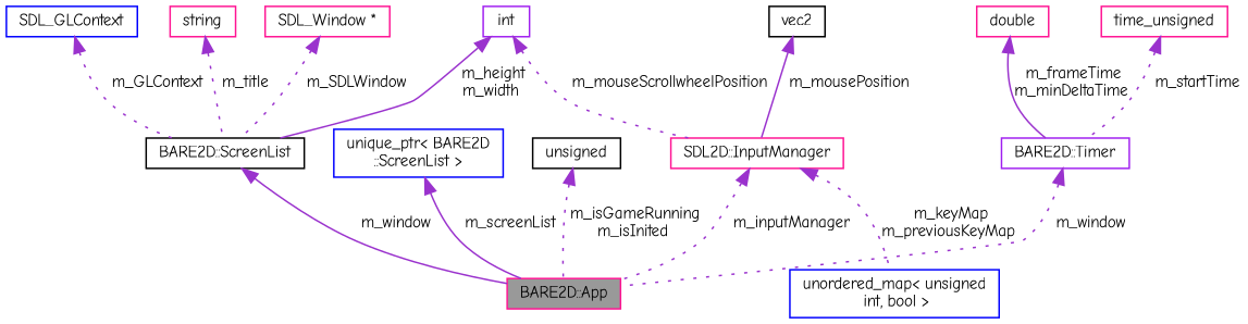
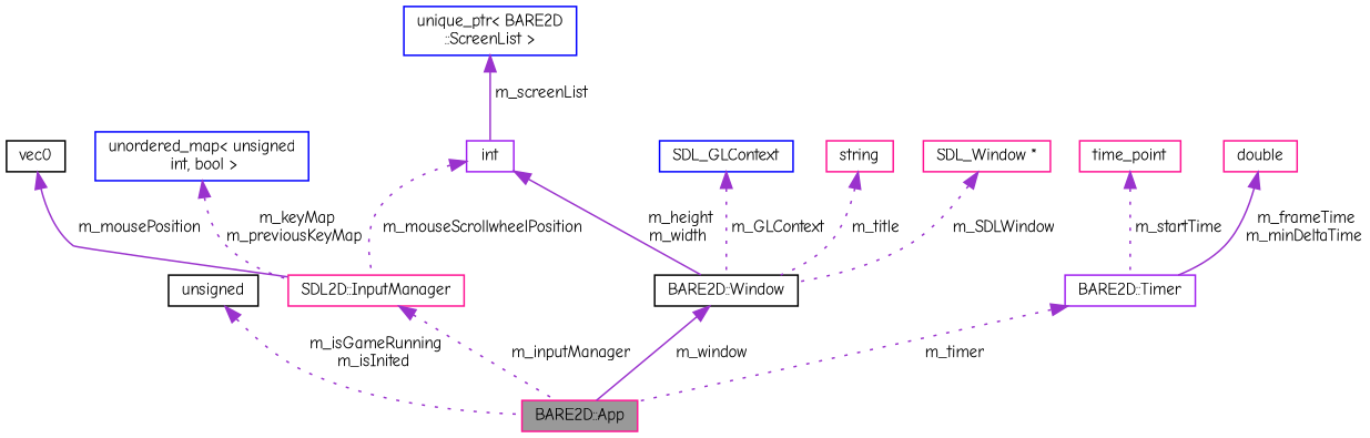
  digraph {
    fontname="Comic Neue"
    rankdir=TB
    node [color=deeppink fillcolor=white fontname="Comic Neue" fontsize=10 shape=box style=filled]
    edge [color=darkorchid3 dir=back fontname="Comic Neue" fontsize=10 labelfontname=Helvetica labelfontsize=10 style=dotted]
    n1 [fillcolor=grey60 fontcolor=black height=0.2 label="BARE2D::App" width=0.4]
    n2 [color=black height=0.2 label=unsigned width=0.4]
    n3 [color=blue height=0.2 label="unique_ptr\< BARE2D\l::ScreenList \>" width=0.4]
    n4 [height=0.2 label="SDL2D::InputManager" width=0.4]
    n5 [color=blue height=0.2 label="unordered_map\< unsigned\l int, bool \>" width=0.4]
-   n6 [color=black height=0.2 label=vec2 width=0.4]
+   n6 [color=black height=0.2 label=vec0 width=0.4]
    n7 [color=purple height=0.2 label=int width=0.4]
-   n8 [color=black height=0.2 label="BARE2D::ScreenList" width=0.4]
+   n8 [color=black height=0.2 label="BARE2D::Window" width=0.4]
    n9 [color=purple height=0.2 label="BARE2D::Timer" width=0.4]
    n10 [height=0.2 label=double width=0.4]
-   n11 [height=0.2 label=time_unsigned width=0.4]
+   n11 [height=0.2 label=time_point width=0.4]
    n12 [height=0.2 label="SDL_Window *" width=0.4]
    n13 [color=blue height=0.2 label=SDL_GLContext width=0.4]
    n14 [height=0.2 label=string width=0.4]
    n2 -> n1 [label=" m_isGameRunning\nm_isInited"]
-   n3 -> n1 [label=" m_screenList" style=solid]
+   n3 -> n7 [label=" m_screenList" style=solid]
    n4 -> n1 [label=" m_inputManager"]
-   n4 -> n5 [label=" m_keyMap\nm_previousKeyMap"]
+   n5 -> n4 [label=" m_keyMap\nm_previousKeyMap"]
    n6 -> n4 [label=" m_mousePosition" style=solid]
    n7 -> n4 [label=" m_mouseScrollwheelPosition"]
    n7 -> n8 [label=" m_height\nm_width" style=solid]
    n8 -> n1 [label=" m_window" style=solid]
-   n9 -> n1 [label=" m_window"]
+   n9 -> n1 [label=" m_timer"]
    n10 -> n9 [label=" m_frameTime\nm_minDeltaTime" style=solid]
    n11 -> n9 [label=" m_startTime"]
    n12 -> n8 [label=" m_SDLWindow"]
    n13 -> n8 [label=" m_GLContext"]
    n14 -> n8 [label=" m_title"]
  }
